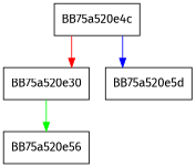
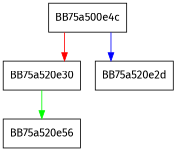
  digraph {
    fontname="Fira Sans"
    splines=ortho
    node [fontname="Fira Sans" shape=box]
    edge [fontname="Fira Sans"]
    BB75a520e30
    BB75a520e56
-   BB75a520e4c
-   BB75a520e5d
+   BB75a520e4c [label=BB75a500e4c]
+   BB75a520e5d [label=BB75a520e2d]
    BB75a520e30 -> BB75a520e56 [color=green]
    BB75a520e4c -> BB75a520e30 [color=red]
    BB75a520e4c -> BB75a520e5d [color=blue]
  }
